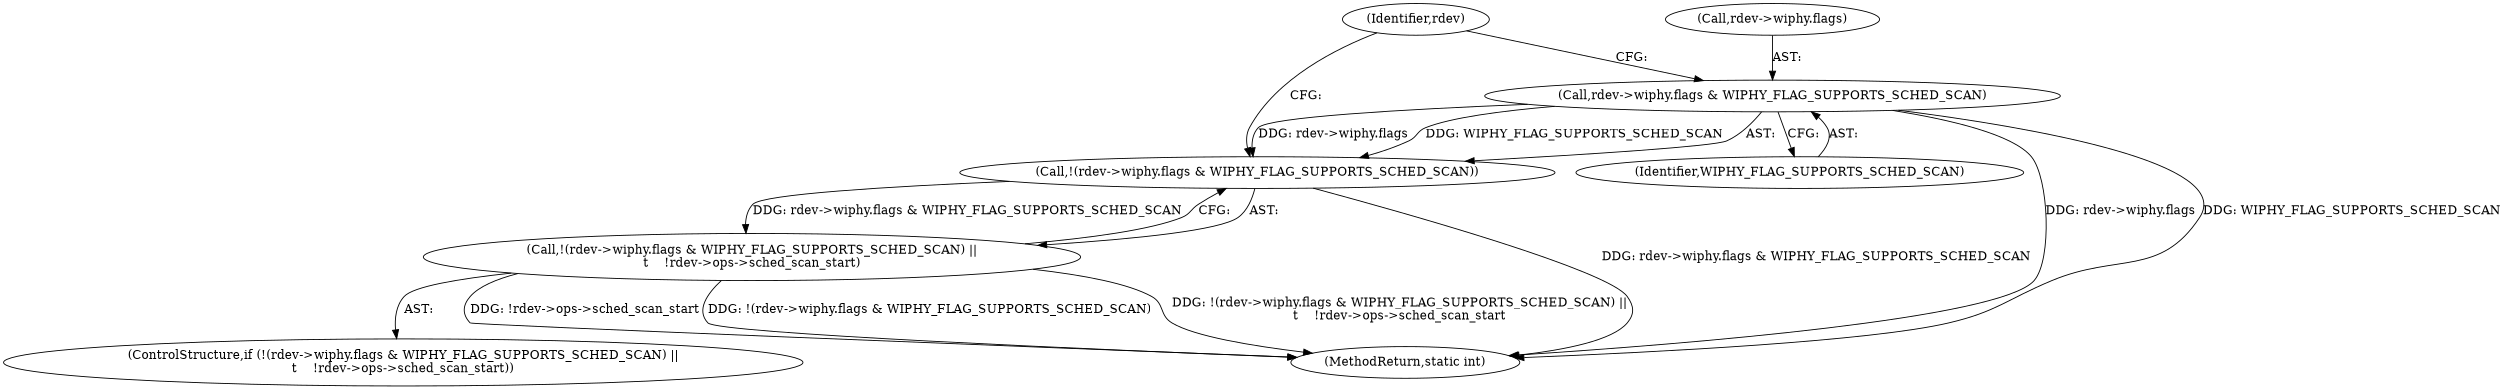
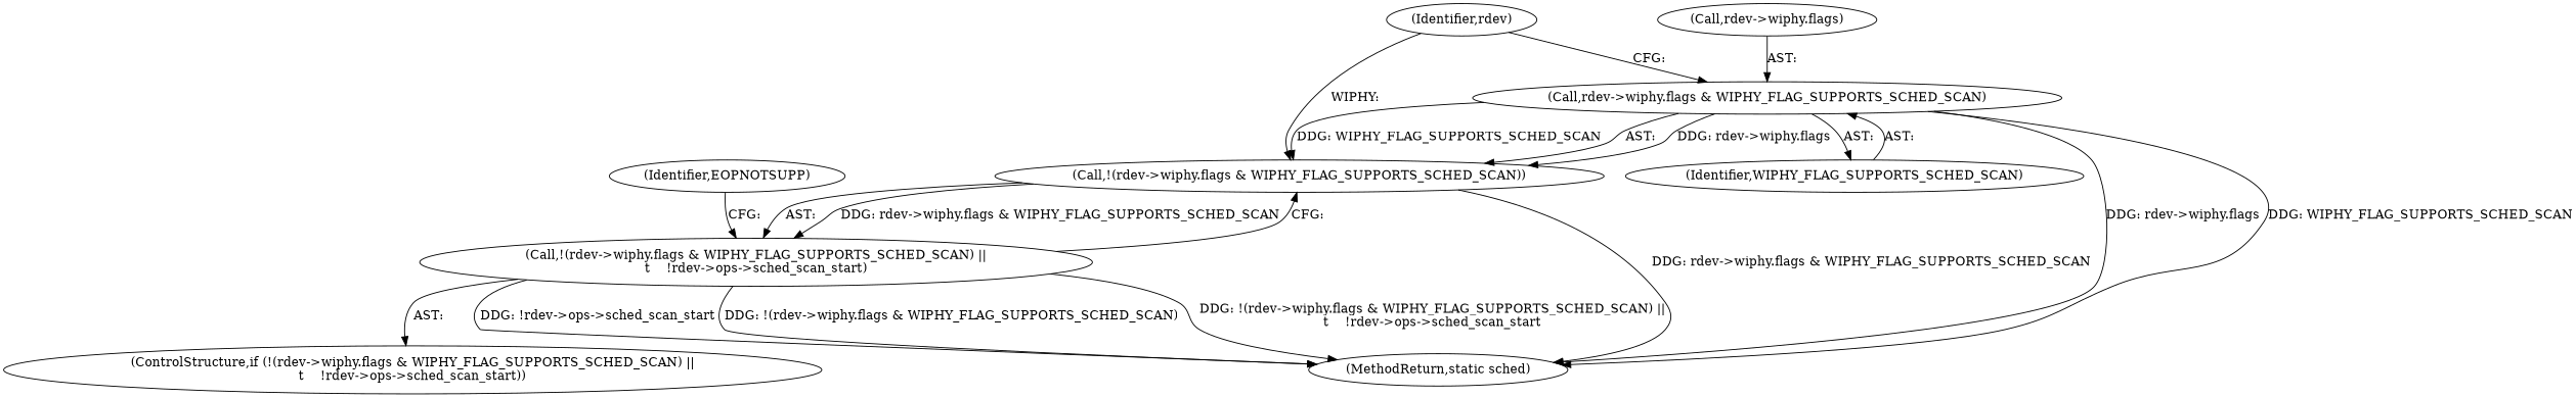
  digraph {
    n1 [label="(Call,rdev->wiphy.flags & WIPHY_FLAG_SUPPORTS_SCHED_SCAN)"]
    n2 [label="(Call,!(rdev->wiphy.flags & WIPHY_FLAG_SUPPORTS_SCHED_SCAN))"]
    n3 [label="(Identifier,WIPHY_FLAG_SUPPORTS_SCHED_SCAN)"]
-   n4 [label="(MethodReturn,static int)"]
+   n4 [label="(MethodReturn,static sched)"]
    n5 [label="(Call,!(rdev->wiphy.flags & WIPHY_FLAG_SUPPORTS_SCHED_SCAN) ||\n\t    !rdev->ops->sched_scan_start)"]
    n6 [label="(ControlStructure,if (!(rdev->wiphy.flags & WIPHY_FLAG_SUPPORTS_SCHED_SCAN) ||\n\t    !rdev->ops->sched_scan_start))"]
    n7 [label="(Call,rdev->wiphy.flags)"]
    n8 [label="(Identifier,rdev)"]
+   n9 [label="(Identifier,EOPNOTSUPP)"]
    n1 -> n2 [label="AST: "]
    n1 -> n2 [label="DDG: rdev->wiphy.flags"]
    n1 -> n2 [label="DDG: WIPHY_FLAG_SUPPORTS_SCHED_SCAN"]
-   n1 -> n3 [label="CFG: "]
+   n1 -> n3 [label="AST: "]
    n1 -> n4 [label="DDG: rdev->wiphy.flags"]
    n1 -> n4 [label="DDG: WIPHY_FLAG_SUPPORTS_SCHED_SCAN"]
    n2 -> n4 [label="DDG: rdev->wiphy.flags & WIPHY_FLAG_SUPPORTS_SCHED_SCAN"]
    n2 -> n5 [label="AST: "]
    n2 -> n5 [label="DDG: rdev->wiphy.flags & WIPHY_FLAG_SUPPORTS_SCHED_SCAN"]
    n3 -> n1 [label="AST: "]
    n5 -> n2 [label="CFG: "]
    n5 -> n4 [label="DDG: !(rdev->wiphy.flags & WIPHY_FLAG_SUPPORTS_SCHED_SCAN)"]
    n5 -> n4 [label="DDG: !(rdev->wiphy.flags & WIPHY_FLAG_SUPPORTS_SCHED_SCAN) ||\n\t    !rdev->ops->sched_scan_start"]
    n5 -> n4 [label="DDG: !rdev->ops->sched_scan_start"]
    n5 -> n6 [label="AST: "]
    n7 -> n1 [label="AST: "]
    n8 -> n1 [label="CFG: "]
-   n8 -> n2 [label="CFG: "]
+   n8 -> n2 [label="WIPHY: "]
+   n9 -> n5 [label="CFG: "]
  }
